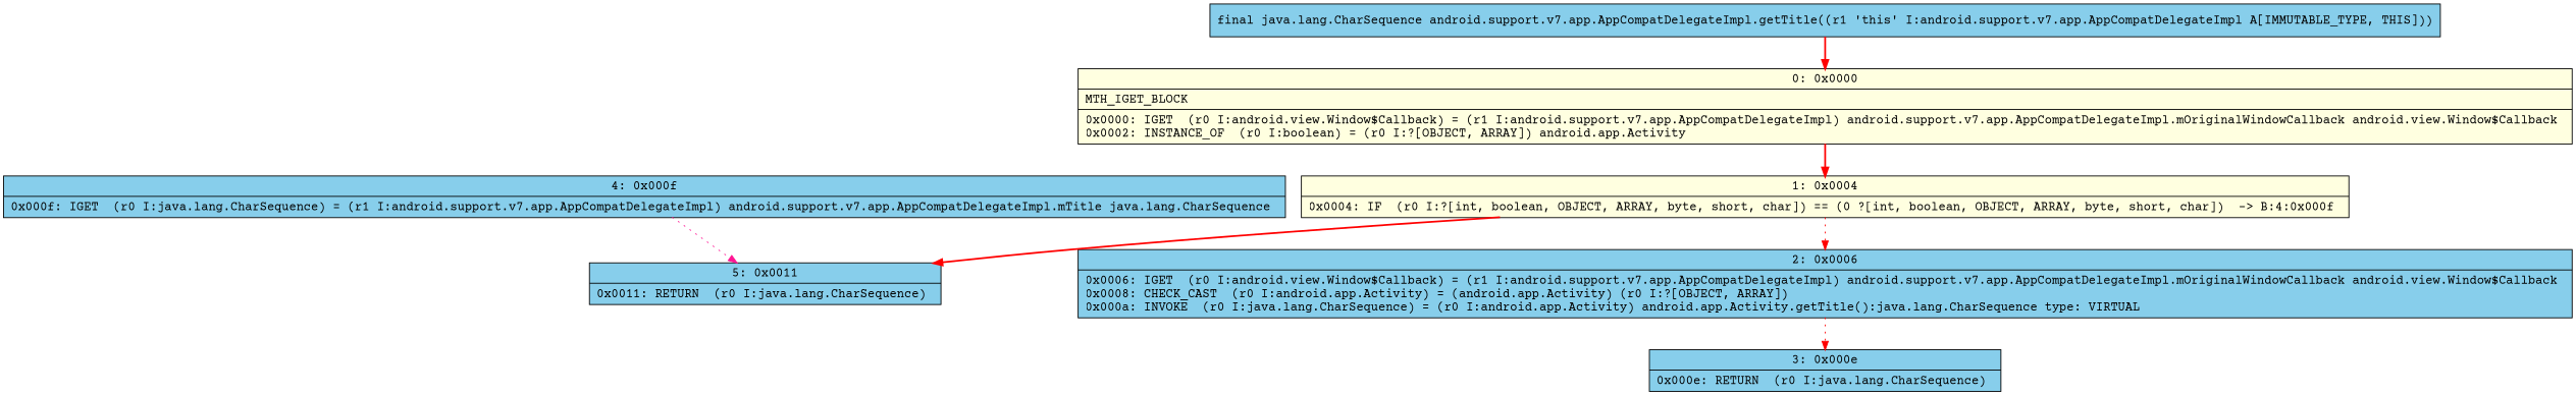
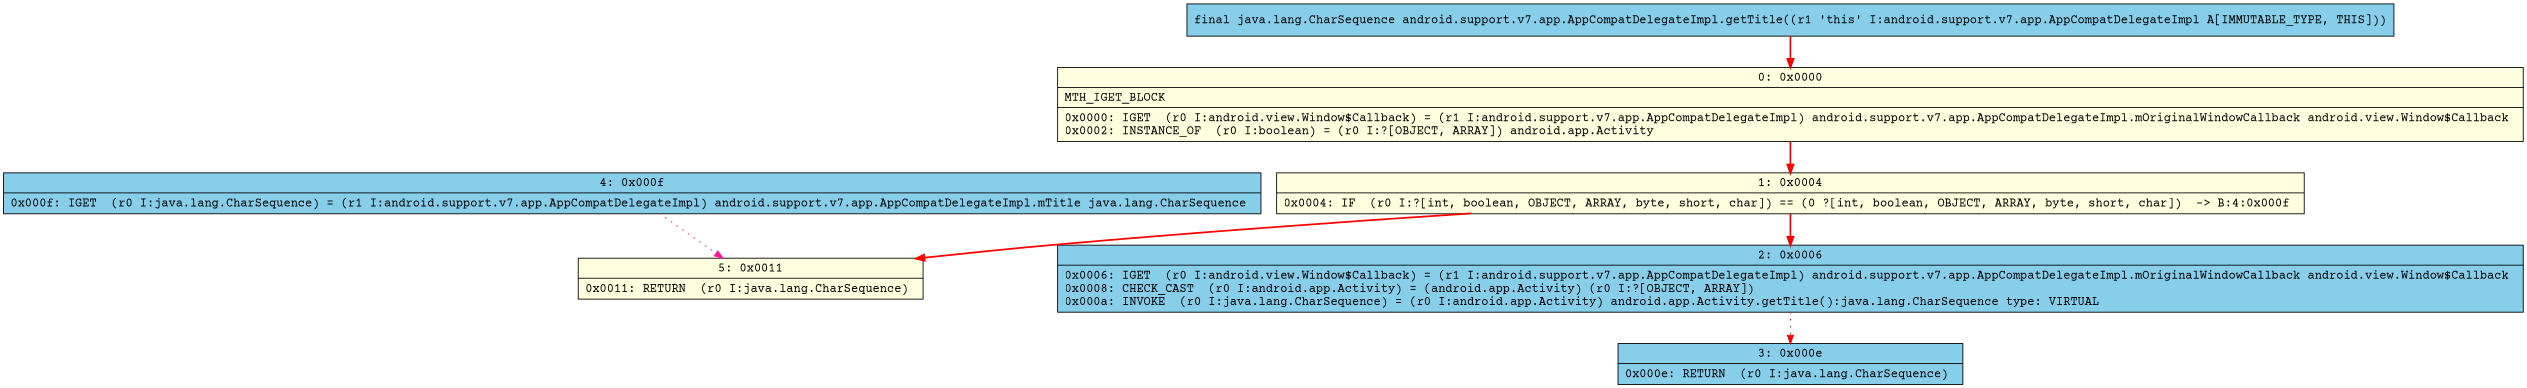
  digraph {
    fontname="Courier Prime"
    node [fillcolor=skyblue fontname="Courier Prime" shape=record style=filled]
    edge [color=red fontname="Courier Prime" style=bold]
    n1 [fillcolor=lightyellow label="{0\:\ 0x0000|MTH_IGET_BLOCK\l|0x0000: IGET  (r0 I:android.view.Window$Callback) = (r1 I:android.support.v7.app.AppCompatDelegateImpl) android.support.v7.app.AppCompatDelegateImpl.mOriginalWindowCallback android.view.Window$Callback \l0x0002: INSTANCE_OF  (r0 I:boolean) = (r0 I:?[OBJECT, ARRAY]) android.app.Activity \l}"]
    n2 [fillcolor=lightyellow label="{1\:\ 0x0004|0x0004: IF  (r0 I:?[int, boolean, OBJECT, ARRAY, byte, short, char]) == (0 ?[int, boolean, OBJECT, ARRAY, byte, short, char])  \-\> B:4:0x000f \l}"]
    n3 [label="{2\:\ 0x0006|0x0006: IGET  (r0 I:android.view.Window$Callback) = (r1 I:android.support.v7.app.AppCompatDelegateImpl) android.support.v7.app.AppCompatDelegateImpl.mOriginalWindowCallback android.view.Window$Callback \l0x0008: CHECK_CAST  (r0 I:android.app.Activity) = (android.app.Activity) (r0 I:?[OBJECT, ARRAY]) \l0x000a: INVOKE  (r0 I:java.lang.CharSequence) = (r0 I:android.app.Activity) android.app.Activity.getTitle():java.lang.CharSequence type: VIRTUAL \l}"]
-   n4 [label="{5\:\ 0x0011|0x0011: RETURN  (r0 I:java.lang.CharSequence) \l}"]
+   n4 [fillcolor=lightyellow label="{5\:\ 0x0011|0x0011: RETURN  (r0 I:java.lang.CharSequence) \l}"]
    n5 [label="{3\:\ 0x000e|0x000e: RETURN  (r0 I:java.lang.CharSequence) \l}"]
    n6 [label="{4\:\ 0x000f|0x000f: IGET  (r0 I:java.lang.CharSequence) = (r1 I:android.support.v7.app.AppCompatDelegateImpl) android.support.v7.app.AppCompatDelegateImpl.mTitle java.lang.CharSequence \l}"]
    n7 [label="{final java.lang.CharSequence android.support.v7.app.AppCompatDelegateImpl.getTitle((r1 'this' I:android.support.v7.app.AppCompatDelegateImpl A[IMMUTABLE_TYPE, THIS])) }"]
    n1 -> n2
-   n2 -> n3 [style=dotted]
+   n2 -> n3
    n2 -> n4
    n3 -> n5 [style=dotted]
    n6 -> n4 [color=deeppink style=dotted]
    n7 -> n1
  }
